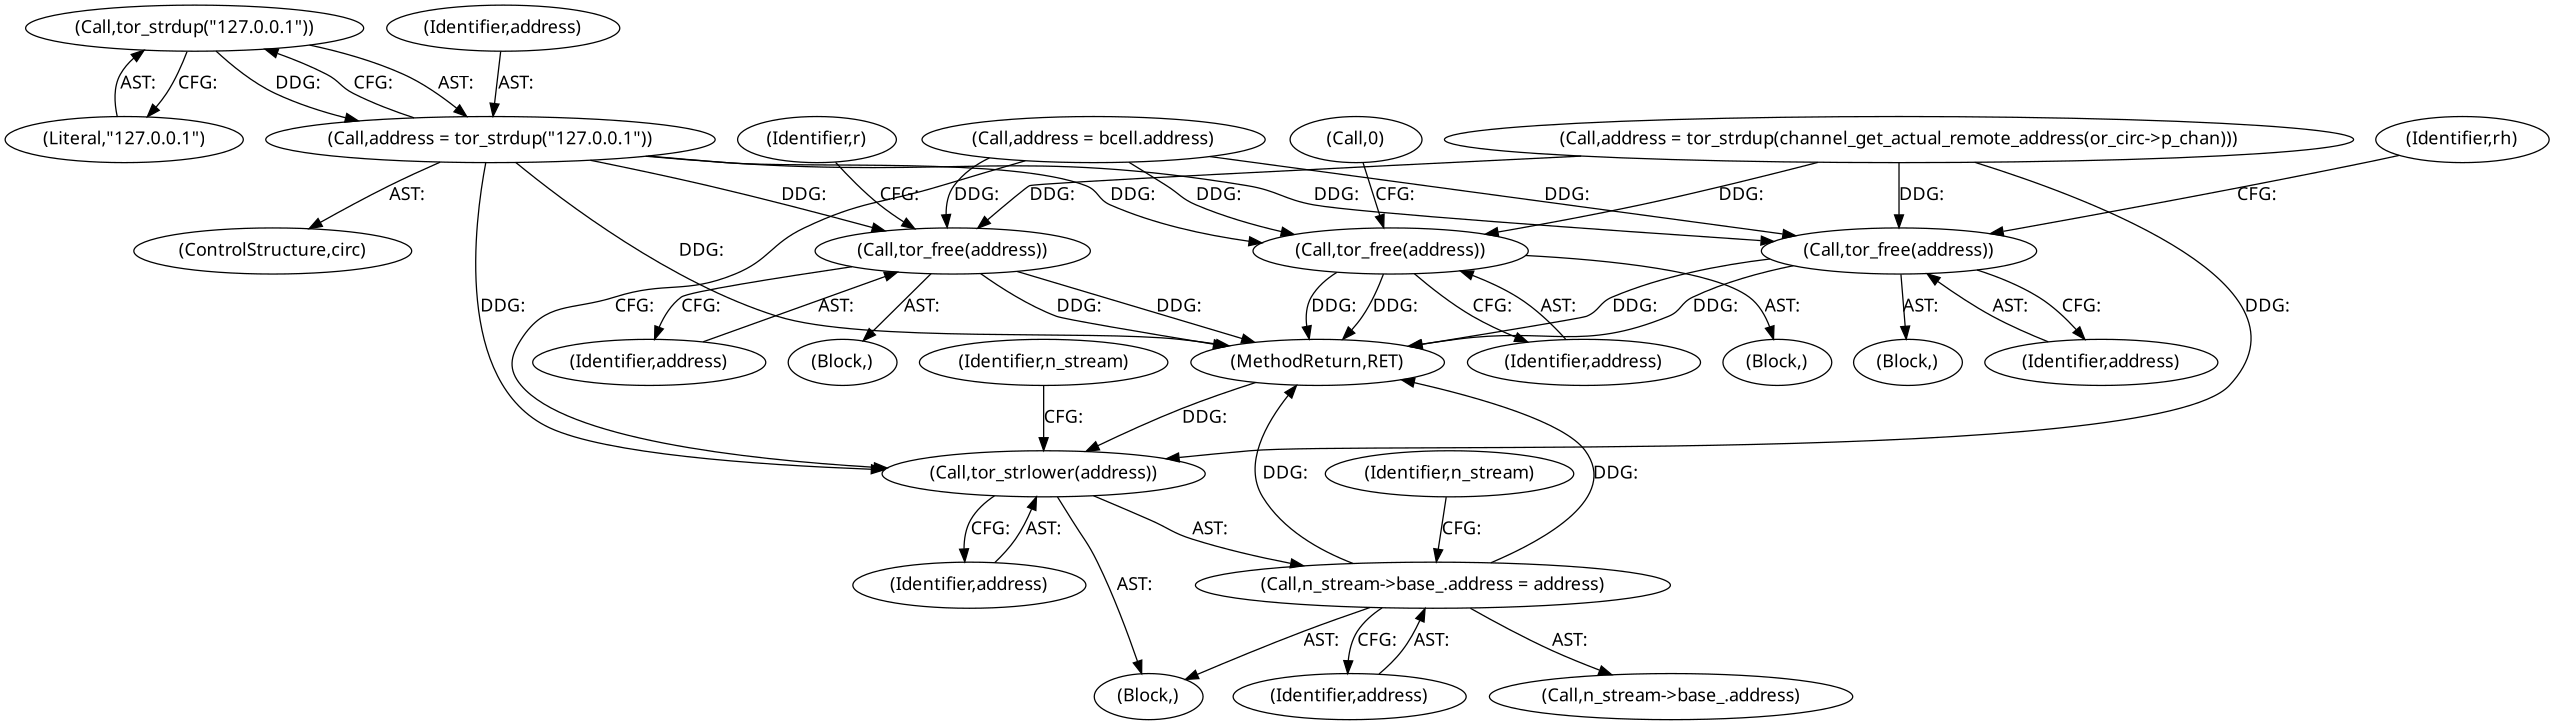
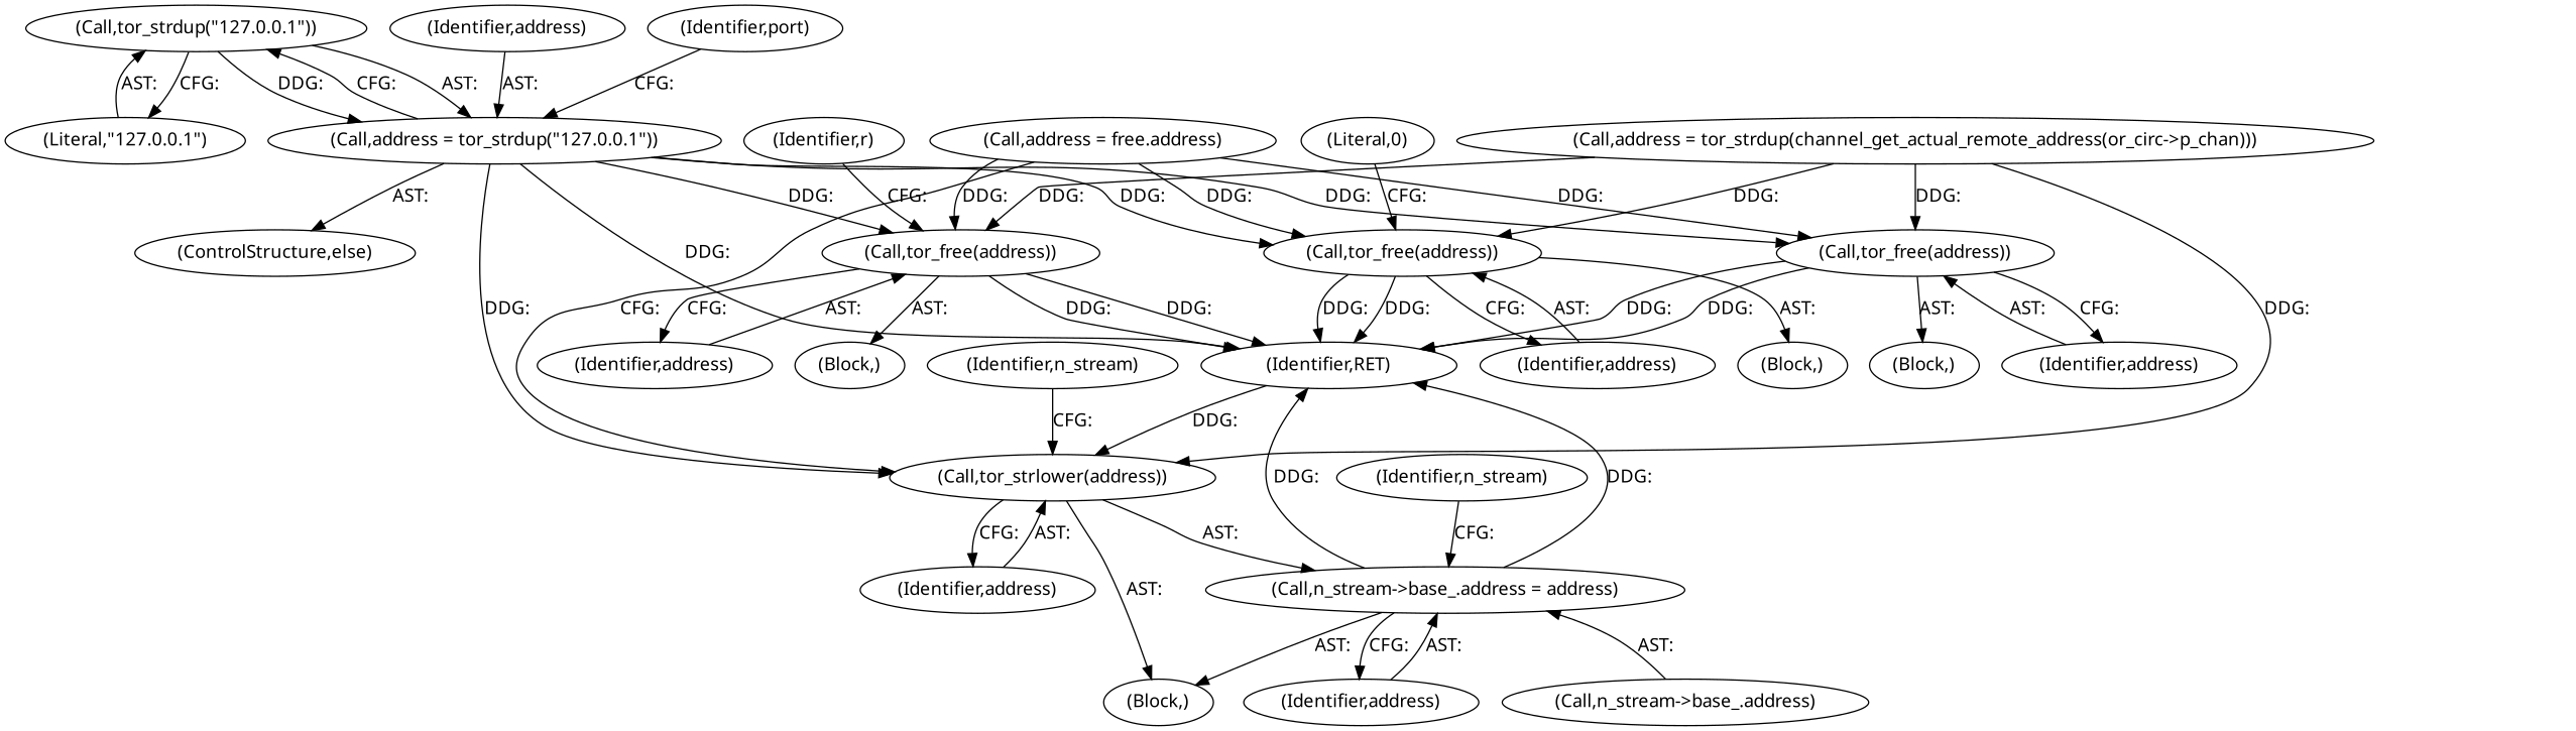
  digraph {
    fontname="Noto Sans"
    node [fontname="Noto Sans"]
    edge [fontname="Noto Sans"]
    n1 [label="(Call,tor_strdup(\"127.0.0.1\"))"]
    n2 [label="(Call,address = tor_strdup(\"127.0.0.1\"))"]
    n3 [label="(Literal,\"127.0.0.1\")"]
    n4 [label="(Call,tor_free(address))"]
    n5 [label="(Call,tor_free(address))"]
    n6 [label="(Call,tor_free(address))"]
    n7 [label="(Call,tor_strlower(address))"]
-   n8 [label="(MethodReturn,RET)"]
-   n9 [label="(ControlStructure,circ)"]
+   n8 [label="(Identifier,RET)"]
+   n9 [label="(ControlStructure,else)"]
    n10 [label="(Block,)"]
    n11 [label="(Identifier,address)"]
    n12 [label="(Block,)"]
    n13 [label="(Identifier,address)"]
    n14 [label="(Block,)"]
    n15 [label="(Identifier,address)"]
    n16 [label="(Call,n_stream->base_.address = address)"]
    n17 [label="(Block,)"]
    n18 [label="(Identifier,address)"]
    n19 [label="(Identifier,address)"]
-   n20 [label="(Call,0)"]
+   n20 [label="(Literal,0)"]
    n21 [label="(Call,address = tor_strdup(channel_get_actual_remote_address(or_circ->p_chan)))"]
    n22 [label="(Identifier,r)"]
-   n23 [label="(Call,address = bcell.address)"]
+   n23 [label="(Call,address = free.address)"]
    n24 [label="(Identifier,n_stream)"]
    n25 [label="(Call,n_stream->base_.address)"]
    n26 [label="(Identifier,n_stream)"]
    n27 [label="(Identifier,address)"]
-   n28 [label="(Identifier,rh)"]
+   n29 [label="(Identifier,port)"]
    n1 -> n2 [label="AST: "]
    n1 -> n2 [label="DDG: "]
    n1 -> n3 [label="CFG: "]
    n2 -> n1 [label="CFG: "]
    n2 -> n4 [label="DDG: "]
    n2 -> n5 [label="DDG: "]
    n2 -> n6 [label="DDG: "]
    n2 -> n7 [label="DDG: "]
    n2 -> n8 [label="DDG: "]
    n2 -> n9 [label="AST: "]
    n3 -> n1 [label="AST: "]
    n4 -> n8 [label="DDG: "]
    n4 -> n8 [label="DDG: "]
    n4 -> n10 [label="AST: "]
    n4 -> n11 [label="CFG: "]
    n5 -> n8 [label="DDG: "]
    n5 -> n8 [label="DDG: "]
    n5 -> n12 [label="AST: "]
    n5 -> n13 [label="CFG: "]
    n6 -> n8 [label="DDG: "]
    n6 -> n8 [label="DDG: "]
    n6 -> n14 [label="AST: "]
    n6 -> n15 [label="CFG: "]
    n7 -> n16 [label="AST: "]
    n7 -> n17 [label="AST: "]
    n7 -> n18 [label="CFG: "]
    n8 -> n7 [label="DDG: "]
    n11 -> n4 [label="AST: "]
    n13 -> n5 [label="AST: "]
    n15 -> n6 [label="AST: "]
    n16 -> n8 [label="DDG: "]
    n16 -> n8 [label="DDG: "]
    n16 -> n17 [label="AST: "]
    n16 -> n19 [label="CFG: "]
    n18 -> n7 [label="AST: "]
    n19 -> n16 [label="AST: "]
    n20 -> n6 [label="CFG: "]
    n21 -> n4 [label="DDG: "]
    n21 -> n5 [label="DDG: "]
    n21 -> n6 [label="DDG: "]
    n21 -> n7 [label="DDG: "]
    n22 -> n5 [label="CFG: "]
    n23 -> n4 [label="DDG: "]
    n23 -> n5 [label="DDG: "]
    n23 -> n6 [label="DDG: "]
    n23 -> n7 [label="CFG: "]
    n24 -> n16 [label="CFG: "]
-   n16 -> n25 [label="AST: "]
+   n25 -> n16 [label="AST: "]
    n26 -> n7 [label="CFG: "]
    n27 -> n2 [label="AST: "]
-   n28 -> n4 [label="CFG: "]
+   n29 -> n2 [label="CFG: "]
  }
